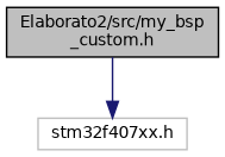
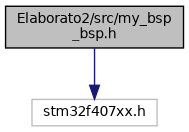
  digraph {
    node [fontname=Helvetica fontsize=10 shape=record style=filled]
-   n1 [color=black fillcolor=grey75 fontcolor=black height=0.2 label="Elaborato2/src/my_bsp\l_custom.h" width=0.4]
+   n1 [color=black fillcolor=grey75 fontcolor=black height=0.2 label="Elaborato2/src/my_bsp\l_bsp.h" width=0.4]
    n2 [color=grey75 fillcolor=white height=0.2 label="stm32f407xx.h" width=0.4]
    n1 -> n2 [color=midnightblue fontname=Helvetica fontsize=10 labelfontname=Helvetica labelfontsize=10 style=solid]
  }
